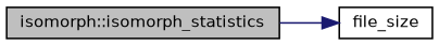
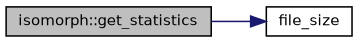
  digraph {
    rankdir=LR
    node [color=black fontname=Helvetica fontsize=10 shape=record style=filled]
-   n1 [fillcolor=grey75 fontcolor=black height=0.2 label="isomorph::isomorph_statistics" width=0.4]
+   n1 [fillcolor=grey75 fontcolor=black height=0.2 label="isomorph::get_statistics" width=0.4]
    n2 [fillcolor=white height=0.2 label=file_size width=0.4]
    n1 -> n2 [color=midnightblue fontname=Helvetica fontsize=10 labelfontname=Helvetica labelfontsize=10 style=solid]
  }
